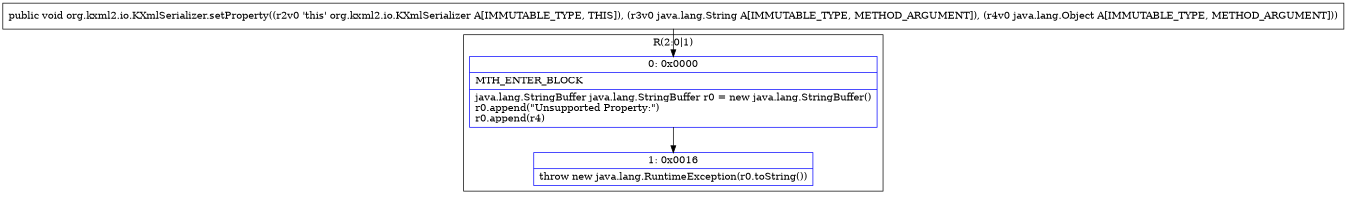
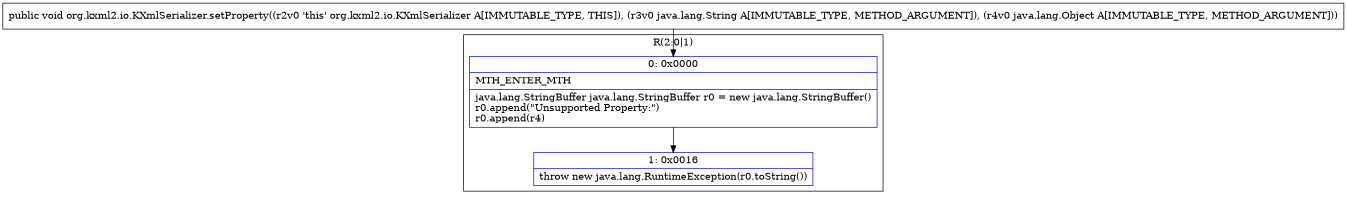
  digraph {
    node [color=blue shape=record]
-   n1 [label="{0\:\ 0x0000|MTH_ENTER_BLOCK\l|java.lang.StringBuffer java.lang.StringBuffer r0 = new java.lang.StringBuffer()\lr0.append(\"Unsupported Property:\")\lr0.append(r4)\l}"]
+   n1 [label="{0\:\ 0x0000|MTH_ENTER_MTH\l|java.lang.StringBuffer java.lang.StringBuffer r0 = new java.lang.StringBuffer()\lr0.append(\"Unsupported Property:\")\lr0.append(r4)\l}"]
    n2 [label="{1\:\ 0x0016|throw new java.lang.RuntimeException(r0.toString())\l}"]
    n3 [label="{public void org.kxml2.io.KXmlSerializer.setProperty((r2v0 'this' org.kxml2.io.KXmlSerializer A[IMMUTABLE_TYPE, THIS]), (r3v0 java.lang.String A[IMMUTABLE_TYPE, METHOD_ARGUMENT]), (r4v0 java.lang.Object A[IMMUTABLE_TYPE, METHOD_ARGUMENT])) }" color=""]
    subgraph cluster_1 {
      label="R(2:0|1)"
      n1
      n2
    }
    n1 -> n2
    n3 -> n1
  }
